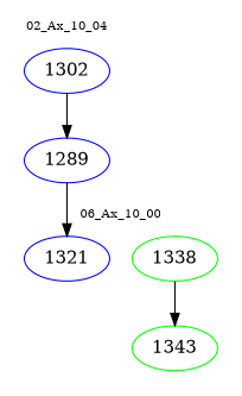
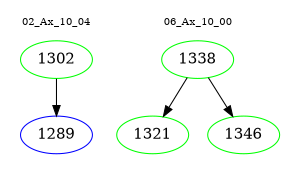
  digraph {
    node [color=blue]
    edge [color=black]
-   n1 [label=1302]
+   n1 [color=green label=1302]
    n2 [label=1289]
    n3 [color=green label=1338]
-   n4 [label=1321]
-   n5 [color=green label=1343]
+   n4 [color=green label=1321]
+   n5 [color=green label=1346]
    subgraph cluster_1 {
      color=white
      fontsize=10
      label="02_Ax_10_04"
      n1
      n2
    }
    subgraph cluster_2 {
      color=white
      fontsize=10
      label="06_Ax_10_00"
      n3
      n4
      n5
    }
    n1 -> n2
-   n2 -> n4
+   n3 -> n4
    n3 -> n5
  }
